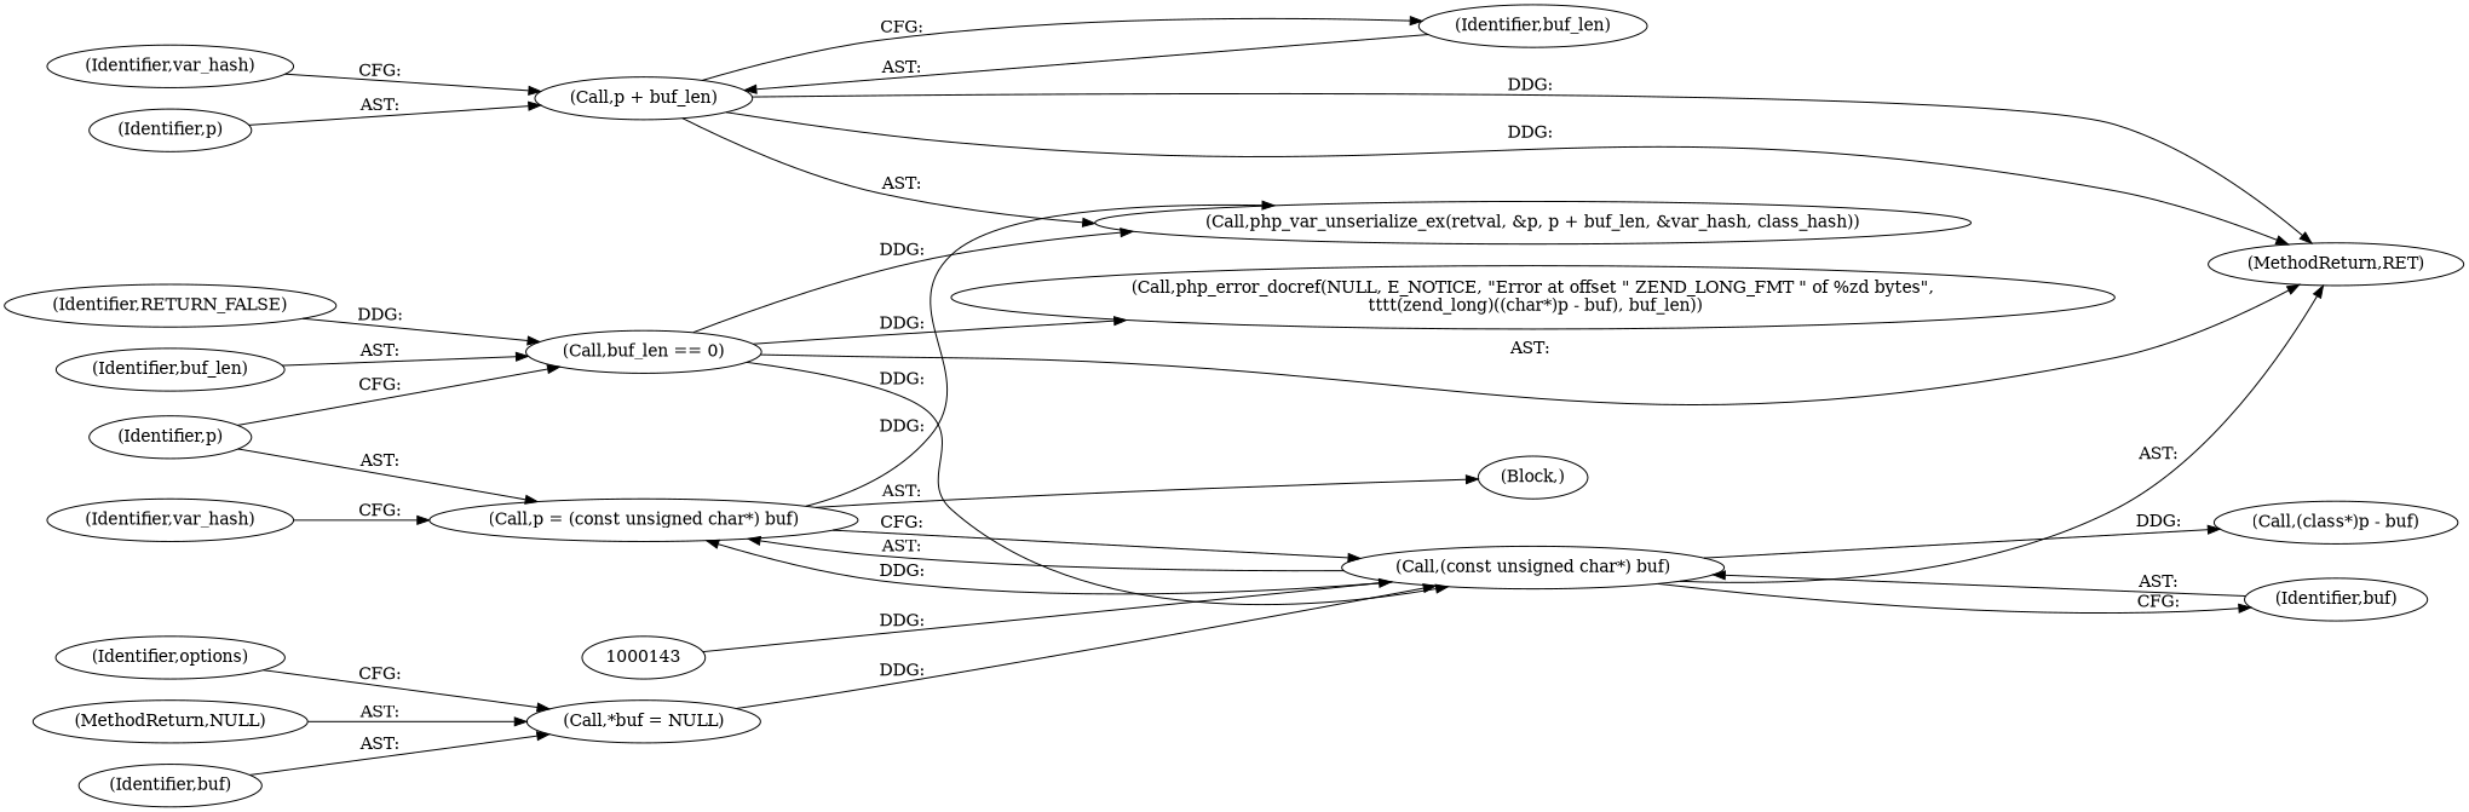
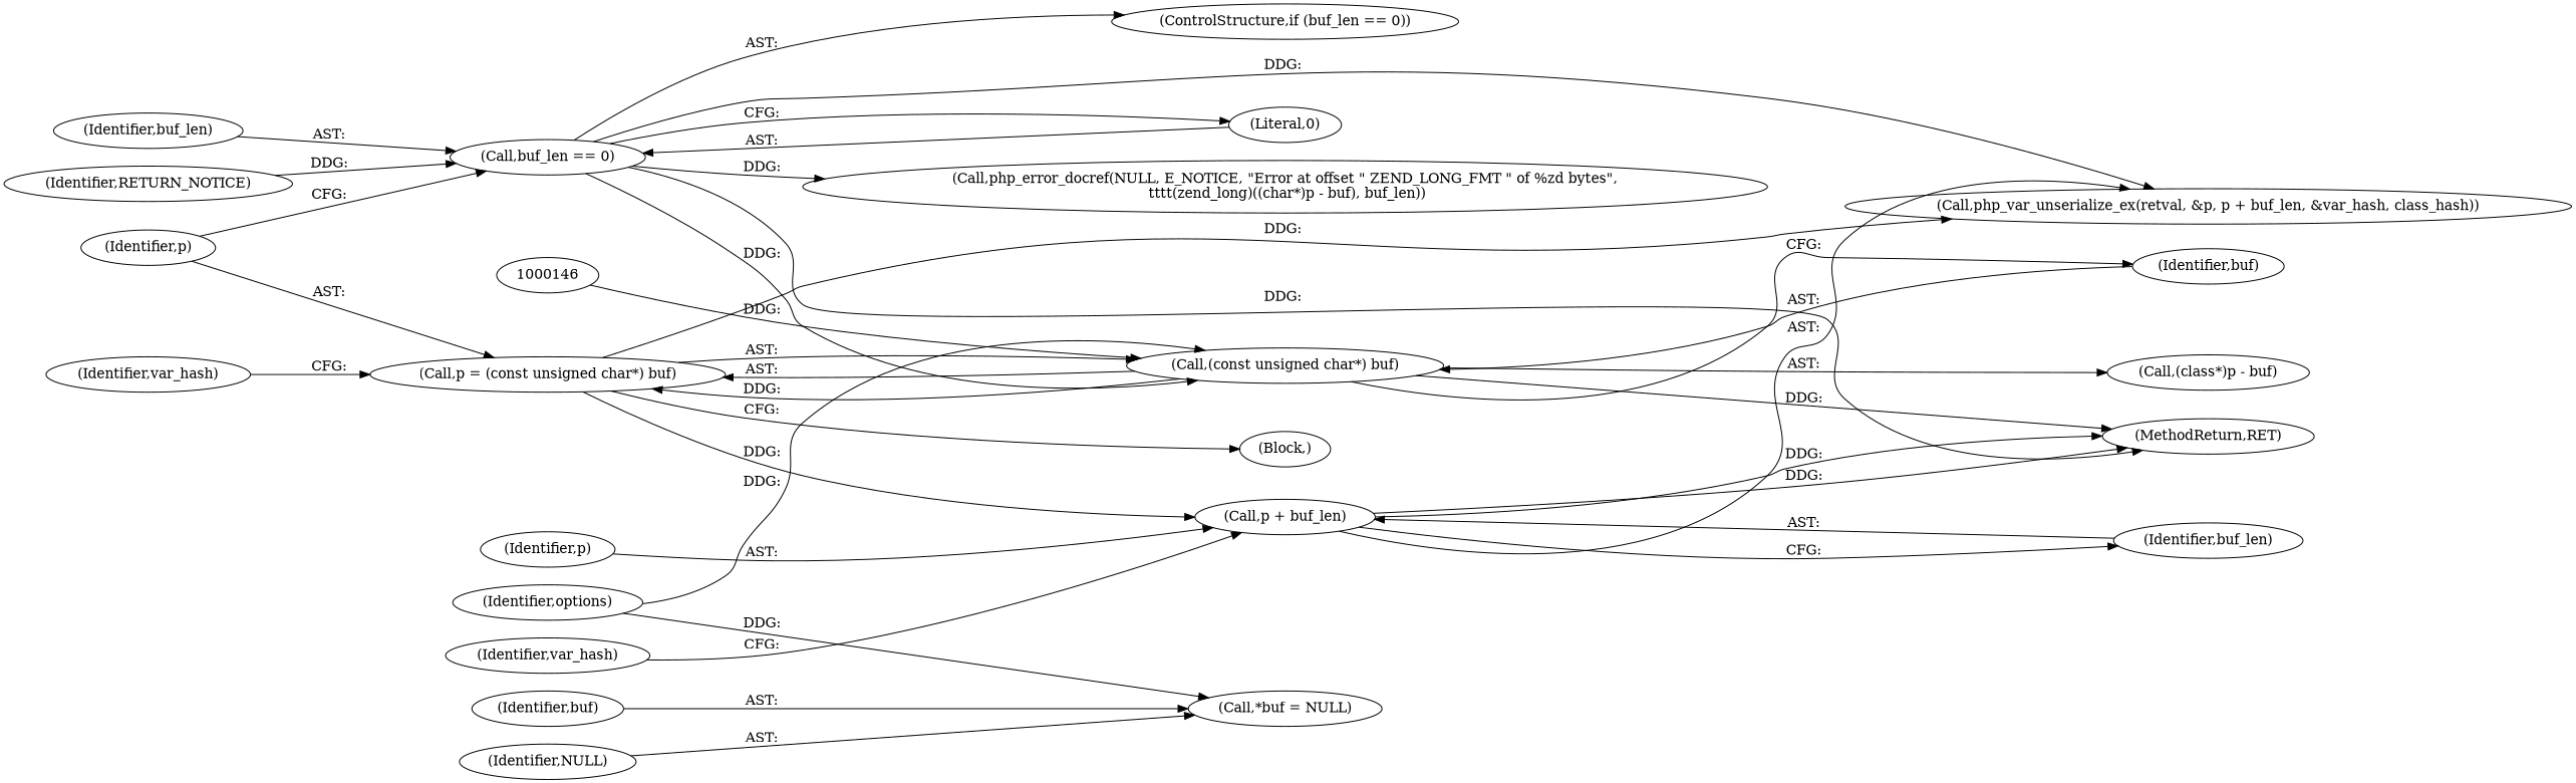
  digraph {
    rankdir=LR
    n1 [label="(Call,p + buf_len)"]
    n2 [label="(Call,php_var_unserialize_ex(retval, &p, p + buf_len, &var_hash, class_hash))"]
    n3 [label="(MethodReturn,RET)"]
    n4 [label="(Identifier,buf_len)"]
    n5 [label="(Call,p = (const unsigned char*) buf)"]
    n6 [label="(Call,(const unsigned char*) buf)"]
    n7 [label="(Block,)"]
    n8 [label="(Call,(class*)p - buf)"]
    n9 [label="(Identifier,buf)"]
    n10 [label="(Call,*buf = NULL)"]
-   n11 [label="(MethodReturn,NULL)"]
+   n11 [label="(Identifier,NULL)"]
    n12 [label="(Call,buf_len == 0)"]
    n13 [label="(Call,php_error_docref(NULL, E_NOTICE, \"Error at offset \" ZEND_LONG_FMT \" of %zd bytes\",\n \t\t\t\t(zend_long)((char*)p - buf), buf_len))"]
+   n14 [label="(Literal,0)"]
+   n15 [label="(ControlStructure,if (buf_len == 0))"]
    n16 [label="(Identifier,buf)"]
    n17 [label="(Identifier,var_hash)"]
    n18 [label="(Identifier,p)"]
    n19 [label="(Identifier,buf_len)"]
-   n20 [label="(Identifier,RETURN_FALSE)"]
+   n20 [label="(Identifier,RETURN_NOTICE)"]
    n21 [label="(Identifier,var_hash)"]
    n22 [label="(Identifier,options)"]
    n23 [label="(Identifier,p)"]
-   1000146 [label=1000143]
+   1000146
    n1 -> n2 [label="AST: "]
    n1 -> n3 [label="DDG: "]
    n1 -> n3 [label="DDG: "]
    n1 -> n4 [label="CFG: "]
    n4 -> n1 [label="AST: "]
+   n5 -> n1 [label="DDG: "]
    n5 -> n2 [label="DDG: "]
-   n5 -> n6 [label="CFG: "]
-   n5 -> n7 [label="AST: "]
-   n6 -> n3 [label="AST: "]
+   n5 -> n6 [label="AST: "]
+   n5 -> n7 [label="CFG: "]
+   n6 -> n3 [label="DDG: "]
    n6 -> n5 [label="AST: "]
    n6 -> n5 [label="DDG: "]
-   n6 -> n8 [label="DDG: "]
+   n6 -> n8 [label="AST: "]
    n6 -> n9 [label="CFG: "]
    n9 -> n6 [label="AST: "]
-   n10 -> n6 [label="DDG: "]
+   n22 -> n6 [label="DDG: "]
    n11 -> n10 [label="AST: "]
    n12 -> n2 [label="DDG: "]
-   n12 -> n3 [label="AST: "]
+   n12 -> n3 [label="DDG: "]
    n12 -> n6 [label="DDG: "]
    n12 -> n13 [label="DDG: "]
+   n12 -> n14 [label="CFG: "]
+   n12 -> n15 [label="AST: "]
+   n14 -> n12 [label="AST: "]
    n16 -> n10 [label="AST: "]
    n17 -> n1 [label="CFG: "]
    n18 -> n1 [label="AST: "]
    n19 -> n12 [label="AST: "]
    n20 -> n12 [label="DDG: "]
    n21 -> n5 [label="CFG: "]
-   n22 -> n10 [label="CFG: "]
+   n22 -> n10 [label="DDG: "]
    n23 -> n5 [label="AST: "]
    n23 -> n12 [label="CFG: "]
    1000146 -> n6 [label="DDG: "]
  }
